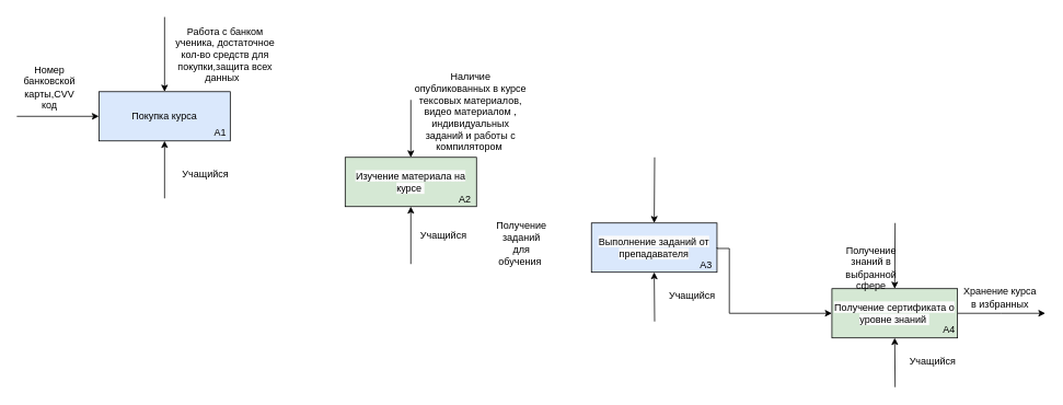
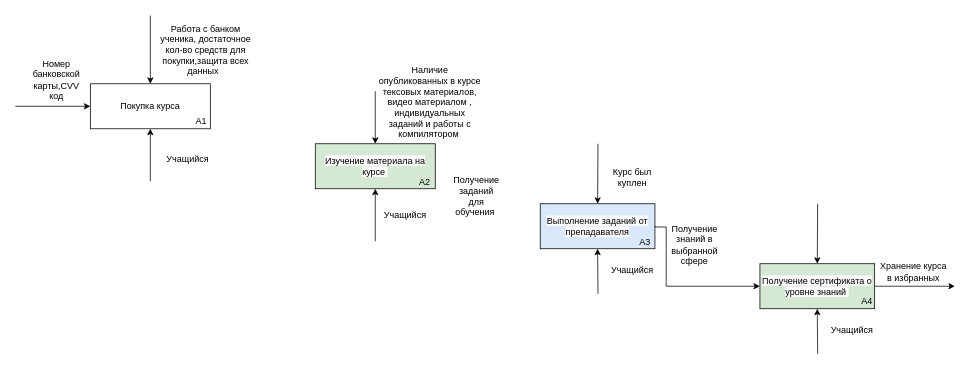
  <mxCell id="0" />
  <mxCell id="1" parent="0" />
- <mxCell id="2" value="Покупка курса" style="rounded=0;whiteSpace=wrap;html=1;fillColor=#dae8fc;" parent="1" vertex="1"><mxGeometry x="120" y="111" width="160" height="60" as="geometry" /></mxCell>
+ <mxCell id="2" value="Покупка курса" style="rounded=0;whiteSpace=wrap;html=1;" parent="1" vertex="1"><mxGeometry x="120" y="111" width="160" height="60" as="geometry" /></mxCell>
  <mxCell id="3" value="" style="endArrow=classic;html=1;rounded=0;entryX=0.5;entryY=1;entryDx=0;entryDy=0;" parent="1" target="2" edge="1"><mxGeometry width="50" height="50" relative="1" as="geometry"><mxPoint x="200" y="241" as="sourcePoint" /><mxPoint x="330" y="351" as="targetPoint" /></mxGeometry></mxCell>
  <mxCell id="4" value="" style="endArrow=classic;html=1;rounded=0;entryX=0;entryY=0.5;entryDx=0;entryDy=0;" parent="1" target="2" edge="1"><mxGeometry width="50" height="50" relative="1" as="geometry"><mxPoint y="141" as="sourcePoint" x="20" /><mxPoint x="330" y="351" as="targetPoint" /></mxGeometry></mxCell>
  <mxCell id="5" value="" style="endArrow=classic;html=1;rounded=0;entryX=0.5;entryY=0;entryDx=0;entryDy=0;" parent="1" target="2" edge="1"><mxGeometry width="50" height="50" relative="1" as="geometry"><mxPoint x="200" y="20" as="sourcePoint" /><mxPoint x="220" y="351" as="targetPoint" /></mxGeometry></mxCell>
- <mxCell id="6" value="Номер банковской карты,CVV код" style="text;html=1;strokeColor=none;fillColor=none;align=center;verticalAlign=middle;whiteSpace=wrap;rounded=0;" parent="1" vertex="1"><mxGeometry x="30" y="91" width="60" height="30" as="geometry" /></mxCell>
+ <mxCell id="6" value="Номер банковской карты,CVV код" style="text;html=1;strokeColor=none;fillColor=none;align=center;verticalAlign=middle;whiteSpace=wrap;rounded=0;" parent="1" vertex="1"><mxGeometry x="45" y="91" width="60" height="30" as="geometry" /></mxCell>
  <mxCell id="7" value="&lt;span style=&quot;background-color: rgb(251, 251, 251);&quot;&gt;Изучение материала на курсе&amp;nbsp;&lt;/span&gt;" style="rounded=0;whiteSpace=wrap;html=1;fillColor=#d5e8d4;" parent="1" vertex="1"><mxGeometry x="420" y="191" width="160" height="60" as="geometry" /></mxCell>
  <mxCell id="8" value="" style="endArrow=classic;html=1;rounded=0;entryX=0.5;entryY=1;entryDx=0;entryDy=0;" parent="1" target="7" edge="1"><mxGeometry width="50" height="50" relative="1" as="geometry"><mxPoint x="500" y="321" as="sourcePoint" /><mxPoint x="460" y="331" as="targetPoint" /></mxGeometry></mxCell>
  <mxCell id="9" value="" style="endArrow=classic;html=1;rounded=0;entryX=0.5;entryY=0;entryDx=0;entryDy=0;" parent="1" target="7" edge="1"><mxGeometry width="50" height="50" relative="1" as="geometry"><mxPoint x="500" y="121" as="sourcePoint" /><mxPoint x="400" y="351" as="targetPoint" /></mxGeometry></mxCell>
  <mxCell id="10" value="Работа с банком ученика, достаточное кол-во средств для покупки,защита всех данных&amp;nbsp;&amp;nbsp;" style="text;html=1;strokeColor=none;fillColor=none;align=center;verticalAlign=middle;whiteSpace=wrap;rounded=0;" parent="1" vertex="1"><mxGeometry x="205" y="51" width="138" height="30" as="geometry" /></mxCell>
  <mxCell id="11" value="Учащийся" style="text;html=1;strokeColor=none;fillColor=none;align=center;verticalAlign=middle;whiteSpace=wrap;rounded=0;" parent="1" vertex="1"><mxGeometry x="510" y="271" width="60" height="30" as="geometry" /></mxCell>
  <mxCell id="12" value="&lt;span style=&quot;background-color: rgb(251, 251, 251);&quot;&gt;Выполнение заданий от препадавателя&lt;/span&gt;" style="rounded=0;whiteSpace=wrap;html=1;fillColor=#dae8fc;" parent="1" vertex="1"><mxGeometry x="720" y="271" width="153" height="60" as="geometry" /></mxCell>
  <mxCell id="13" value="" style="endArrow=classic;html=1;rounded=0;entryX=0.5;entryY=1;entryDx=0;entryDy=0;" parent="1" target="12" edge="1"><mxGeometry width="50" height="50" relative="1" as="geometry"><mxPoint x="797" y="391" as="sourcePoint" /><mxPoint x="720" y="391" as="targetPoint" /></mxGeometry></mxCell>
  <mxCell id="14" value="" style="endArrow=classic;html=1;rounded=0;entryX=0.5;entryY=0;entryDx=0;entryDy=0;" parent="1" target="12" edge="1"><mxGeometry width="50" height="50" relative="1" as="geometry"><mxPoint x="797" y="191" as="sourcePoint" /><mxPoint x="720" y="391" as="targetPoint" /></mxGeometry></mxCell>
+ <mxCell id="15" value="Курс был куплен" style="text;html=1;strokeColor=none;fillColor=none;align=center;verticalAlign=middle;whiteSpace=wrap;rounded=0;" parent="1" vertex="1"><mxGeometry x="813" y="221" width="60" height="30" as="geometry" /></mxCell>
  <mxCell id="16" value="А1" style="text;html=1;strokeColor=none;fillColor=none;align=center;verticalAlign=middle;whiteSpace=wrap;rounded=0;" parent="1" vertex="1"><mxGeometry x="238" y="146" width="60" height="30" as="geometry" /></mxCell>
  <mxCell id="17" value="А2" style="text;html=1;strokeColor=none;fillColor=none;align=center;verticalAlign=middle;whiteSpace=wrap;rounded=0;" parent="1" vertex="1"><mxGeometry x="536" y="227" width="60" height="30" as="geometry" /></mxCell>
  <mxCell id="18" value="А3" style="text;html=1;strokeColor=none;fillColor=none;align=center;verticalAlign=middle;whiteSpace=wrap;rounded=0;" parent="1" vertex="1"><mxGeometry x="830" y="307" width="60" height="30" as="geometry" /></mxCell>
  <mxCell id="19" value="Учащийся" style="text;html=1;strokeColor=none;fillColor=none;align=center;verticalAlign=middle;whiteSpace=wrap;rounded=0;" parent="1" vertex="1"><mxGeometry x="813" y="345" width="60" height="30" as="geometry" /></mxCell>
  <mxCell id="20" value="Учащийся" style="text;html=1;strokeColor=none;fillColor=none;align=center;verticalAlign=middle;whiteSpace=wrap;rounded=0;" parent="1" vertex="1"><mxGeometry x="220" y="197" width="60" height="30" as="geometry" /></mxCell>
  <mxCell id="21" style="edgeStyle=orthogonalEdgeStyle;rounded=0;orthogonalLoop=1;jettySize=auto;html=1;exitX=1;exitY=0.5;exitDx=0;exitDy=0;entryX=0;entryY=0.5;entryDx=0;entryDy=0;" parent="1" target="23" edge="1"><mxGeometry relative="1" as="geometry"><mxPoint x="983" y="301" as="targetPoint" /><mxPoint x="873" y="301" as="sourcePoint" /><Array as="points"><mxPoint x="873" y="302" /><mxPoint x="888" y="302" /><mxPoint x="888" y="381" /></Array></mxGeometry></mxCell>
  <mxCell id="22" style="edgeStyle=orthogonalEdgeStyle;rounded=0;orthogonalLoop=1;jettySize=auto;html=1;exitX=1;exitY=0.5;exitDx=0;exitDy=0;" parent="1" source="23" edge="1"><mxGeometry relative="1" as="geometry"><mxPoint x="1273" y="381" as="targetPoint" /></mxGeometry></mxCell>
  <mxCell id="23" value="&lt;span style=&quot;background-color: rgb(251, 251, 251);&quot;&gt;Получение сертификата о уровне знаний&amp;nbsp;&lt;/span&gt;" style="rounded=0;whiteSpace=wrap;html=1;fillColor=#d5e8d4;" parent="1" vertex="1"><mxGeometry x="1013" y="351" width="153" height="60" as="geometry" /></mxCell>
  <mxCell id="24" value="" style="endArrow=classic;html=1;rounded=0;entryX=0.5;entryY=1;entryDx=0;entryDy=0;" parent="1" target="23" edge="1"><mxGeometry width="50" height="50" relative="1" as="geometry"><mxPoint x="1090" y="471" as="sourcePoint" /><mxPoint x="1013" y="471" as="targetPoint" /></mxGeometry></mxCell>
  <mxCell id="25" value="" style="endArrow=classic;html=1;rounded=0;entryX=0.5;entryY=0;entryDx=0;entryDy=0;" parent="1" target="23" edge="1"><mxGeometry width="50" height="50" relative="1" as="geometry"><mxPoint x="1090" y="271" as="sourcePoint" /><mxPoint x="1013" y="471" as="targetPoint" /></mxGeometry></mxCell>
  <mxCell id="26" value="Хранение курса в избранных" style="text;html=1;strokeColor=none;fillColor=none;align=center;verticalAlign=middle;whiteSpace=wrap;rounded=0;" parent="1" vertex="1"><mxGeometry x="1171" y="347" width="94" height="30" as="geometry" /></mxCell>
  <mxCell id="27" value="А4" style="text;html=1;strokeColor=none;fillColor=none;align=center;verticalAlign=middle;whiteSpace=wrap;rounded=0;" parent="1" vertex="1"><mxGeometry x="1126" y="386" width="60" height="30" as="geometry" /></mxCell>
  <mxCell id="28" value="Учащийся" style="text;html=1;strokeColor=none;fillColor=none;align=center;verticalAlign=middle;whiteSpace=wrap;rounded=0;" parent="1" vertex="1"><mxGeometry x="1106" y="425" width="60" height="30" as="geometry" /></mxCell>
  <mxCell id="29" value="Наличие опубликованных в курсе тексовых материалов, видео материалом , индивидуальных заданий и работы с компилятором&amp;nbsp;" style="text;html=1;strokeColor=none;fillColor=none;align=center;verticalAlign=middle;whiteSpace=wrap;rounded=0;" parent="1" vertex="1"><mxGeometry x="504" y="121" width="138" height="30" as="geometry" /></mxCell>
- <mxCell id="30" value="Получение знаний в выбранной сфере" style="text;html=1;strokeColor=none;fillColor=none;align=center;verticalAlign=middle;whiteSpace=wrap;rounded=0;" vertex="1" parent="1"><mxGeometry x="1031" y="311" width="60" height="30" as="geometry" /></mxCell>
- <mxCell id="31" value="Получение заданий для обучения&amp;nbsp;" style="text;html=1;strokeColor=none;fillColor=none;align=center;verticalAlign=middle;whiteSpace=wrap;rounded=0;" vertex="1" parent="1"><mxGeometry x="605" y="281" width="60" height="30" as="geometry" /></mxCell>
+ <mxCell id="30" value="Получение знаний в выбранной сфере" style="text;html=1;strokeColor=none;fillColor=none;align=center;verticalAlign=middle;whiteSpace=wrap;rounded=0;" vertex="1" parent="1"><mxGeometry x="896" y="311" width="60" height="30" as="geometry" /></mxCell>
+ <mxCell id="31" value="Получение заданий для обучения&amp;nbsp;" style="text;html=1;strokeColor=none;fillColor=none;align=center;verticalAlign=middle;whiteSpace=wrap;rounded=0;" vertex="1" parent="1"><mxGeometry x="605" y="246" width="60" height="30" as="geometry" /></mxCell>
